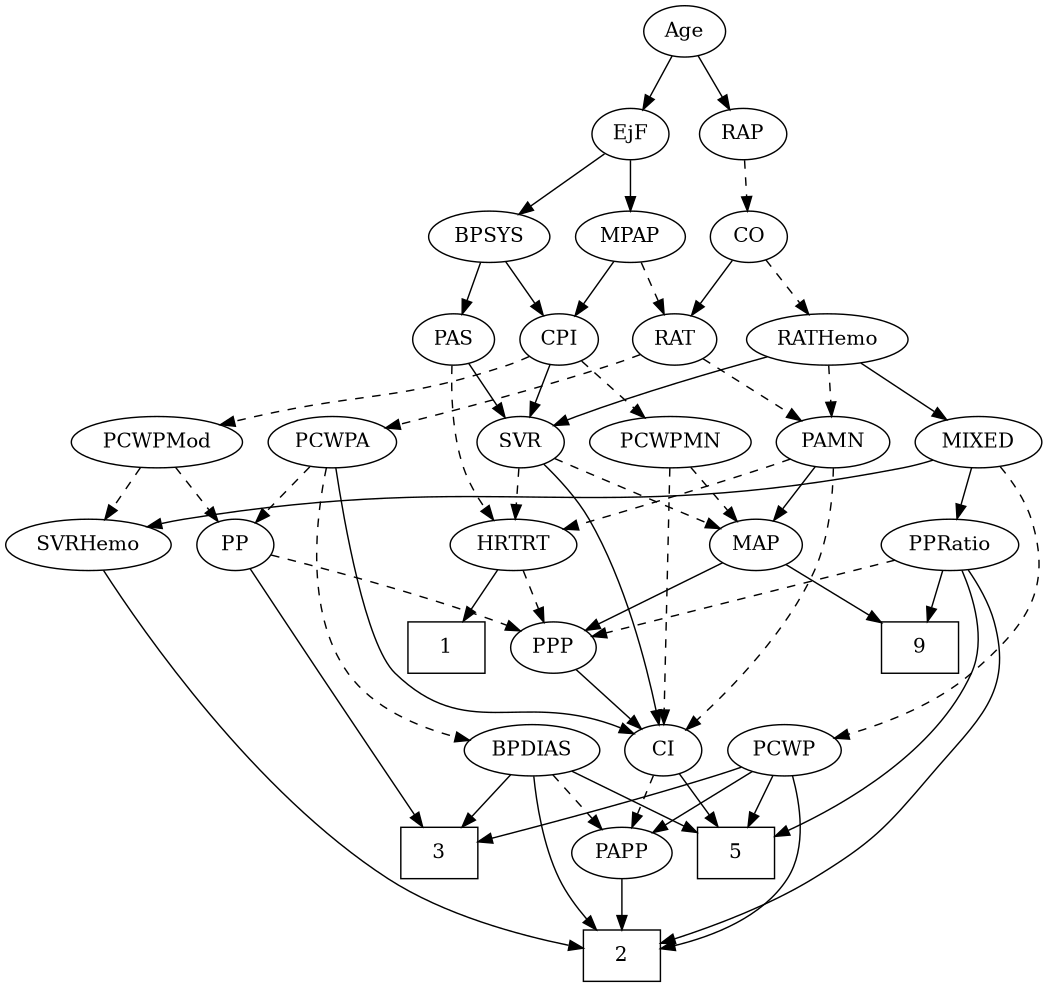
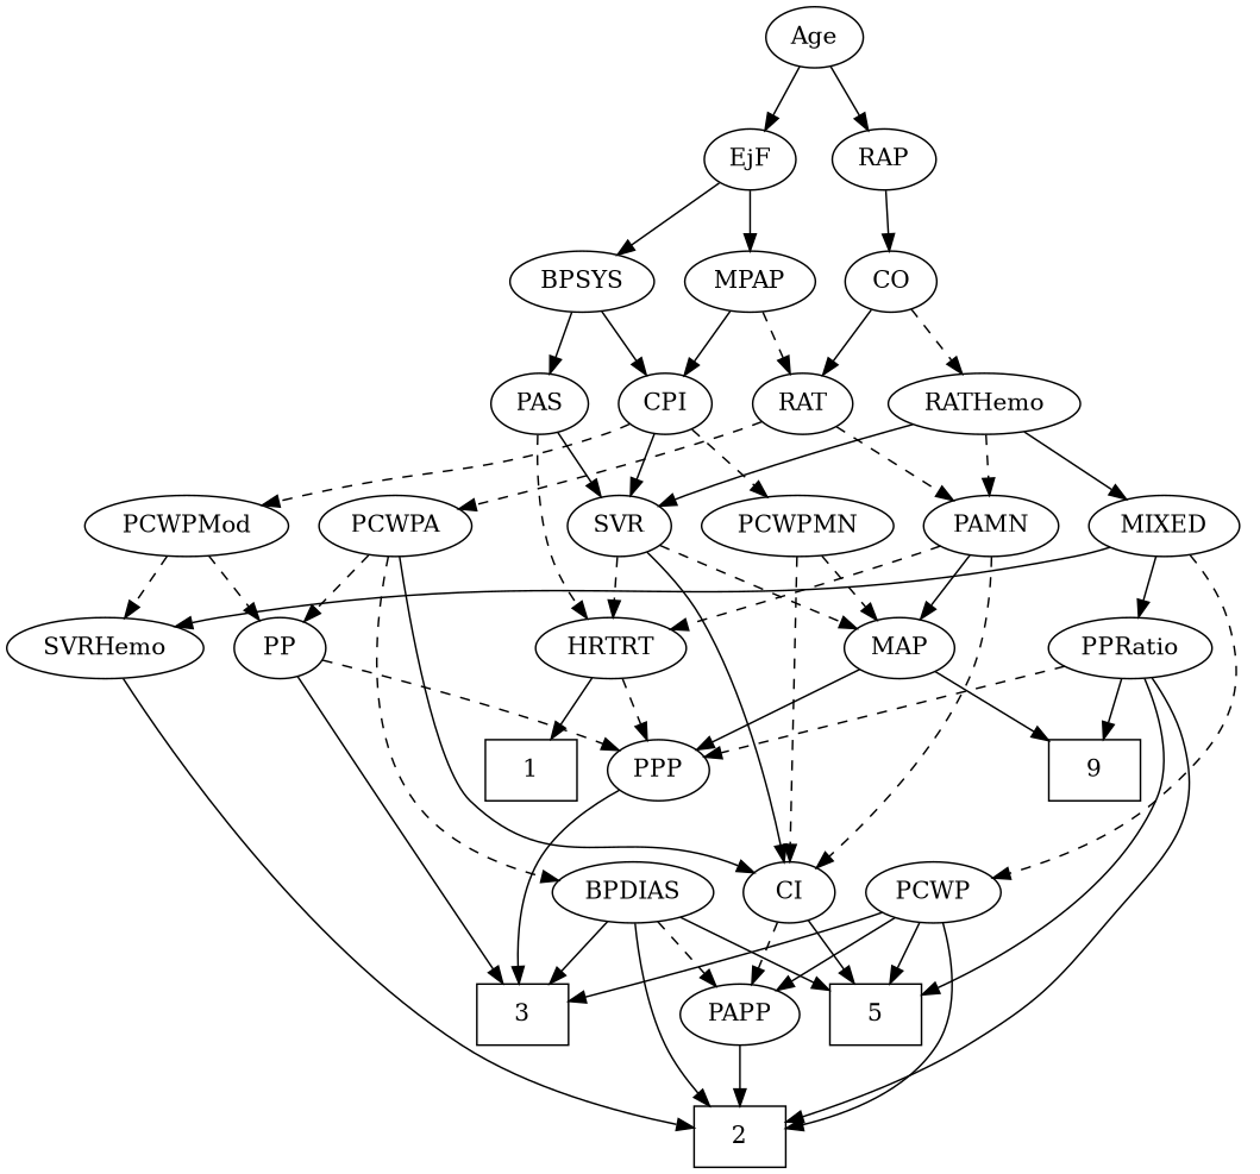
  strict digraph {
    edge [style=solid]
    1 [height=0.5 shape=box width=0.75]
    2 [height=0.5 shape=box width=0.75]
    3 [height=0.5 shape=box width=0.75]
    n4 [height=0.5 label=9 shape=box width=0.75]
    5 [height=0.5 shape=box width=0.75]
    Age [height=0.5 width=0.75]
    EjF [height=0.5 width=0.75]
    RAP [height=0.5 width=0.77632]
    MPAP [height=0.5 width=0.97491]
    BPSYS [height=0.5 width=1.0471]
    CO [height=0.5 width=0.75]
    CPI [height=0.5 width=0.75]
    RAT [height=0.5 width=0.75827]
    PAS [height=0.5 width=0.75]
    RATHemo [height=0.5 width=1.3721]
    SVR [height=0.5 width=0.77632]
    PCWPMN [height=0.5 width=1.3902]
    PCWPMod [height=0.5 width=1.4443]
    PAMN [height=0.5 width=1.011]
    PCWPA [height=0.5 width=1.1555]
    HRTRT [height=0.5 width=1.1013]
    MIXED [height=0.5 width=1.1193]
    SVRHemo [height=0.5 width=1.3902]
    PPRatio [height=0.5 width=1.1013]
    PCWP [height=0.5 width=0.97491]
    PPP [height=0.5 width=0.75]
    PAPP [height=0.5 width=0.88464]
    MAP [height=0.5 width=0.84854]
    CI [height=0.5 width=0.75]
    PP [height=0.5 width=0.75]
    BPDIAS [height=0.5 width=1.1735]
    Age -> EjF
    Age -> RAP
    EjF -> MPAP
    EjF -> BPSYS
-   RAP -> CO [style=dashed]
+   RAP -> CO
    MPAP -> CPI
    MPAP -> RAT [style=dashed]
    BPSYS -> CPI
    BPSYS -> PAS
    CO -> RAT
    CO -> RATHemo [style=dashed]
    CPI -> SVR
    CPI -> PCWPMN [style=dashed]
    CPI -> PCWPMod [style=dashed]
    RAT -> PAMN [style=dashed]
    RAT -> PCWPA [style=dashed]
    PAS -> SVR
    PAS -> HRTRT [style=dashed]
    RATHemo -> SVR
    RATHemo -> PAMN [style=dashed]
    RATHemo -> MIXED
    SVR -> HRTRT [style=dashed]
    SVR -> MAP [style=dashed]
    SVR -> CI
    PCWPMN -> MAP [style=dashed]
    PCWPMN -> CI [style=dashed]
    PCWPMod -> SVRHemo [style=dashed]
    PCWPMod -> PP [style=dashed]
    PAMN -> HRTRT [style=dashed]
    PAMN -> MAP
    PAMN -> CI [style=dashed]
    PCWPA -> CI
    PCWPA -> PP [style=dashed]
    PCWPA -> BPDIAS [style=dashed]
    HRTRT -> 1
    HRTRT -> PPP [style=dashed]
    MIXED -> SVRHemo
    MIXED -> PPRatio
    MIXED -> PCWP [style=dashed]
    SVRHemo -> 2
    PPRatio -> 2
    PPRatio -> n4
    PPRatio -> 5
    PPRatio -> PPP [style=dashed]
    PCWP -> 2
    PCWP -> 3
    PCWP -> 5
    PCWP -> PAPP
-   PPP -> CI
+   PPP -> 3
    PAPP -> 2
    MAP -> n4
    MAP -> PPP
    CI -> 5
    CI -> PAPP [style=dashed]
    PP -> 3
    PP -> PPP [style=dashed]
    BPDIAS -> 2
    BPDIAS -> 3
    BPDIAS -> 5
    BPDIAS -> PAPP [style=dashed]
  }
